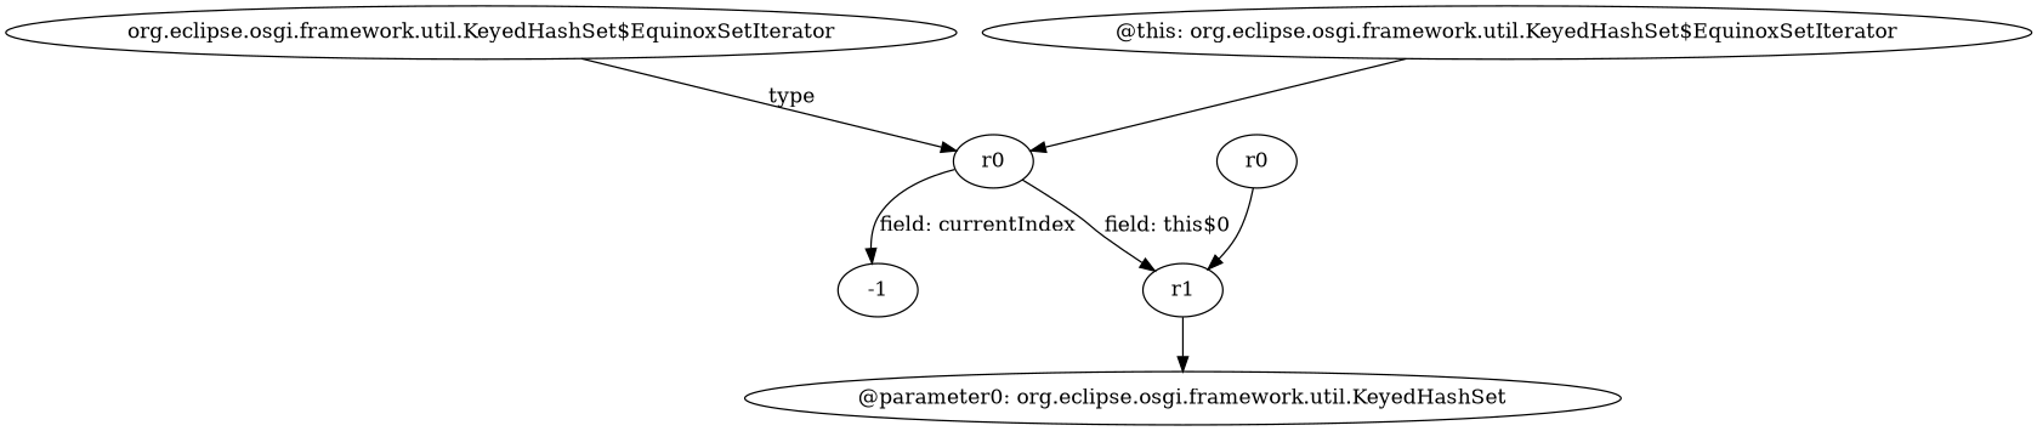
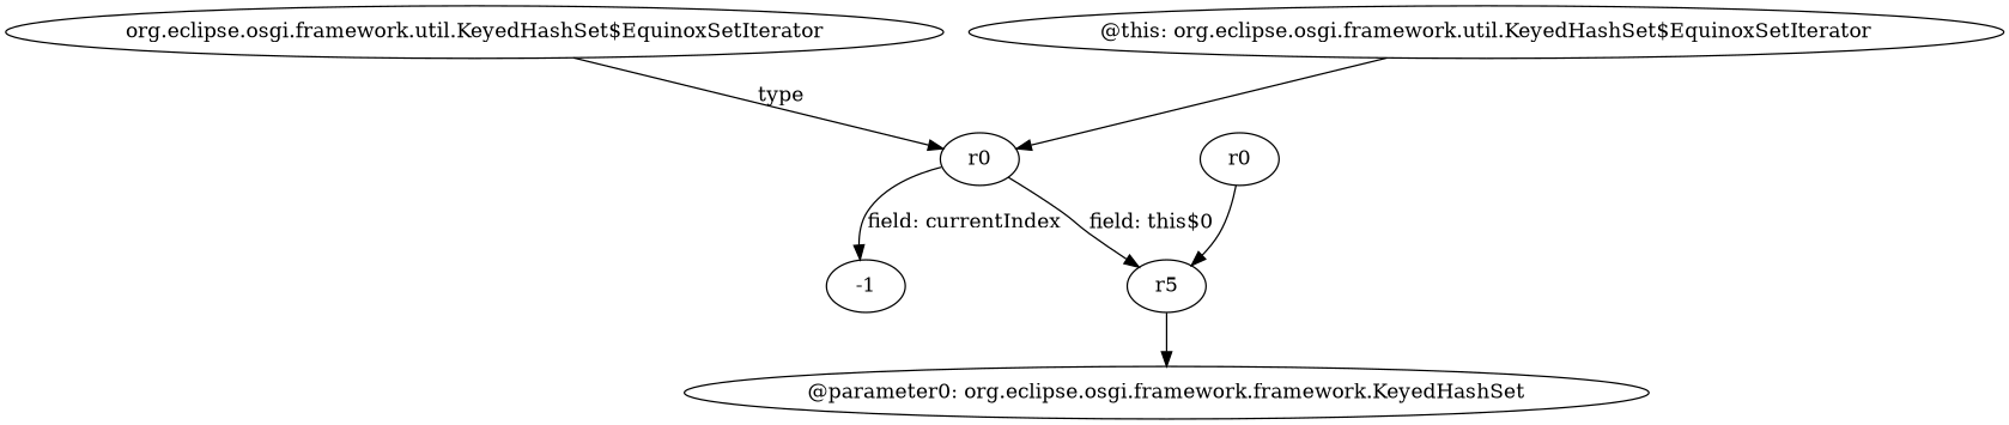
  digraph {
    n1 [label="org.eclipse.osgi.framework.util.KeyedHashSet$EquinoxSetIterator"]
    n2 [label=r0]
-   n3 [label=r1]
+   n3 [label=r5]
    n4 [label=-1]
-   n5 [label="@parameter0: org.eclipse.osgi.framework.util.KeyedHashSet"]
+   n5 [label="@parameter0: org.eclipse.osgi.framework.framework.KeyedHashSet"]
    n6 [label="@this: org.eclipse.osgi.framework.util.KeyedHashSet$EquinoxSetIterator"]
    n7 [label=r0]
    n1 -> n2 [label=type]
    n2 -> n3 [label="field: this$0"]
    n2 -> n4 [label="field: currentIndex"]
    n3 -> n5
    n6 -> n2
    n7 -> n3
  }
